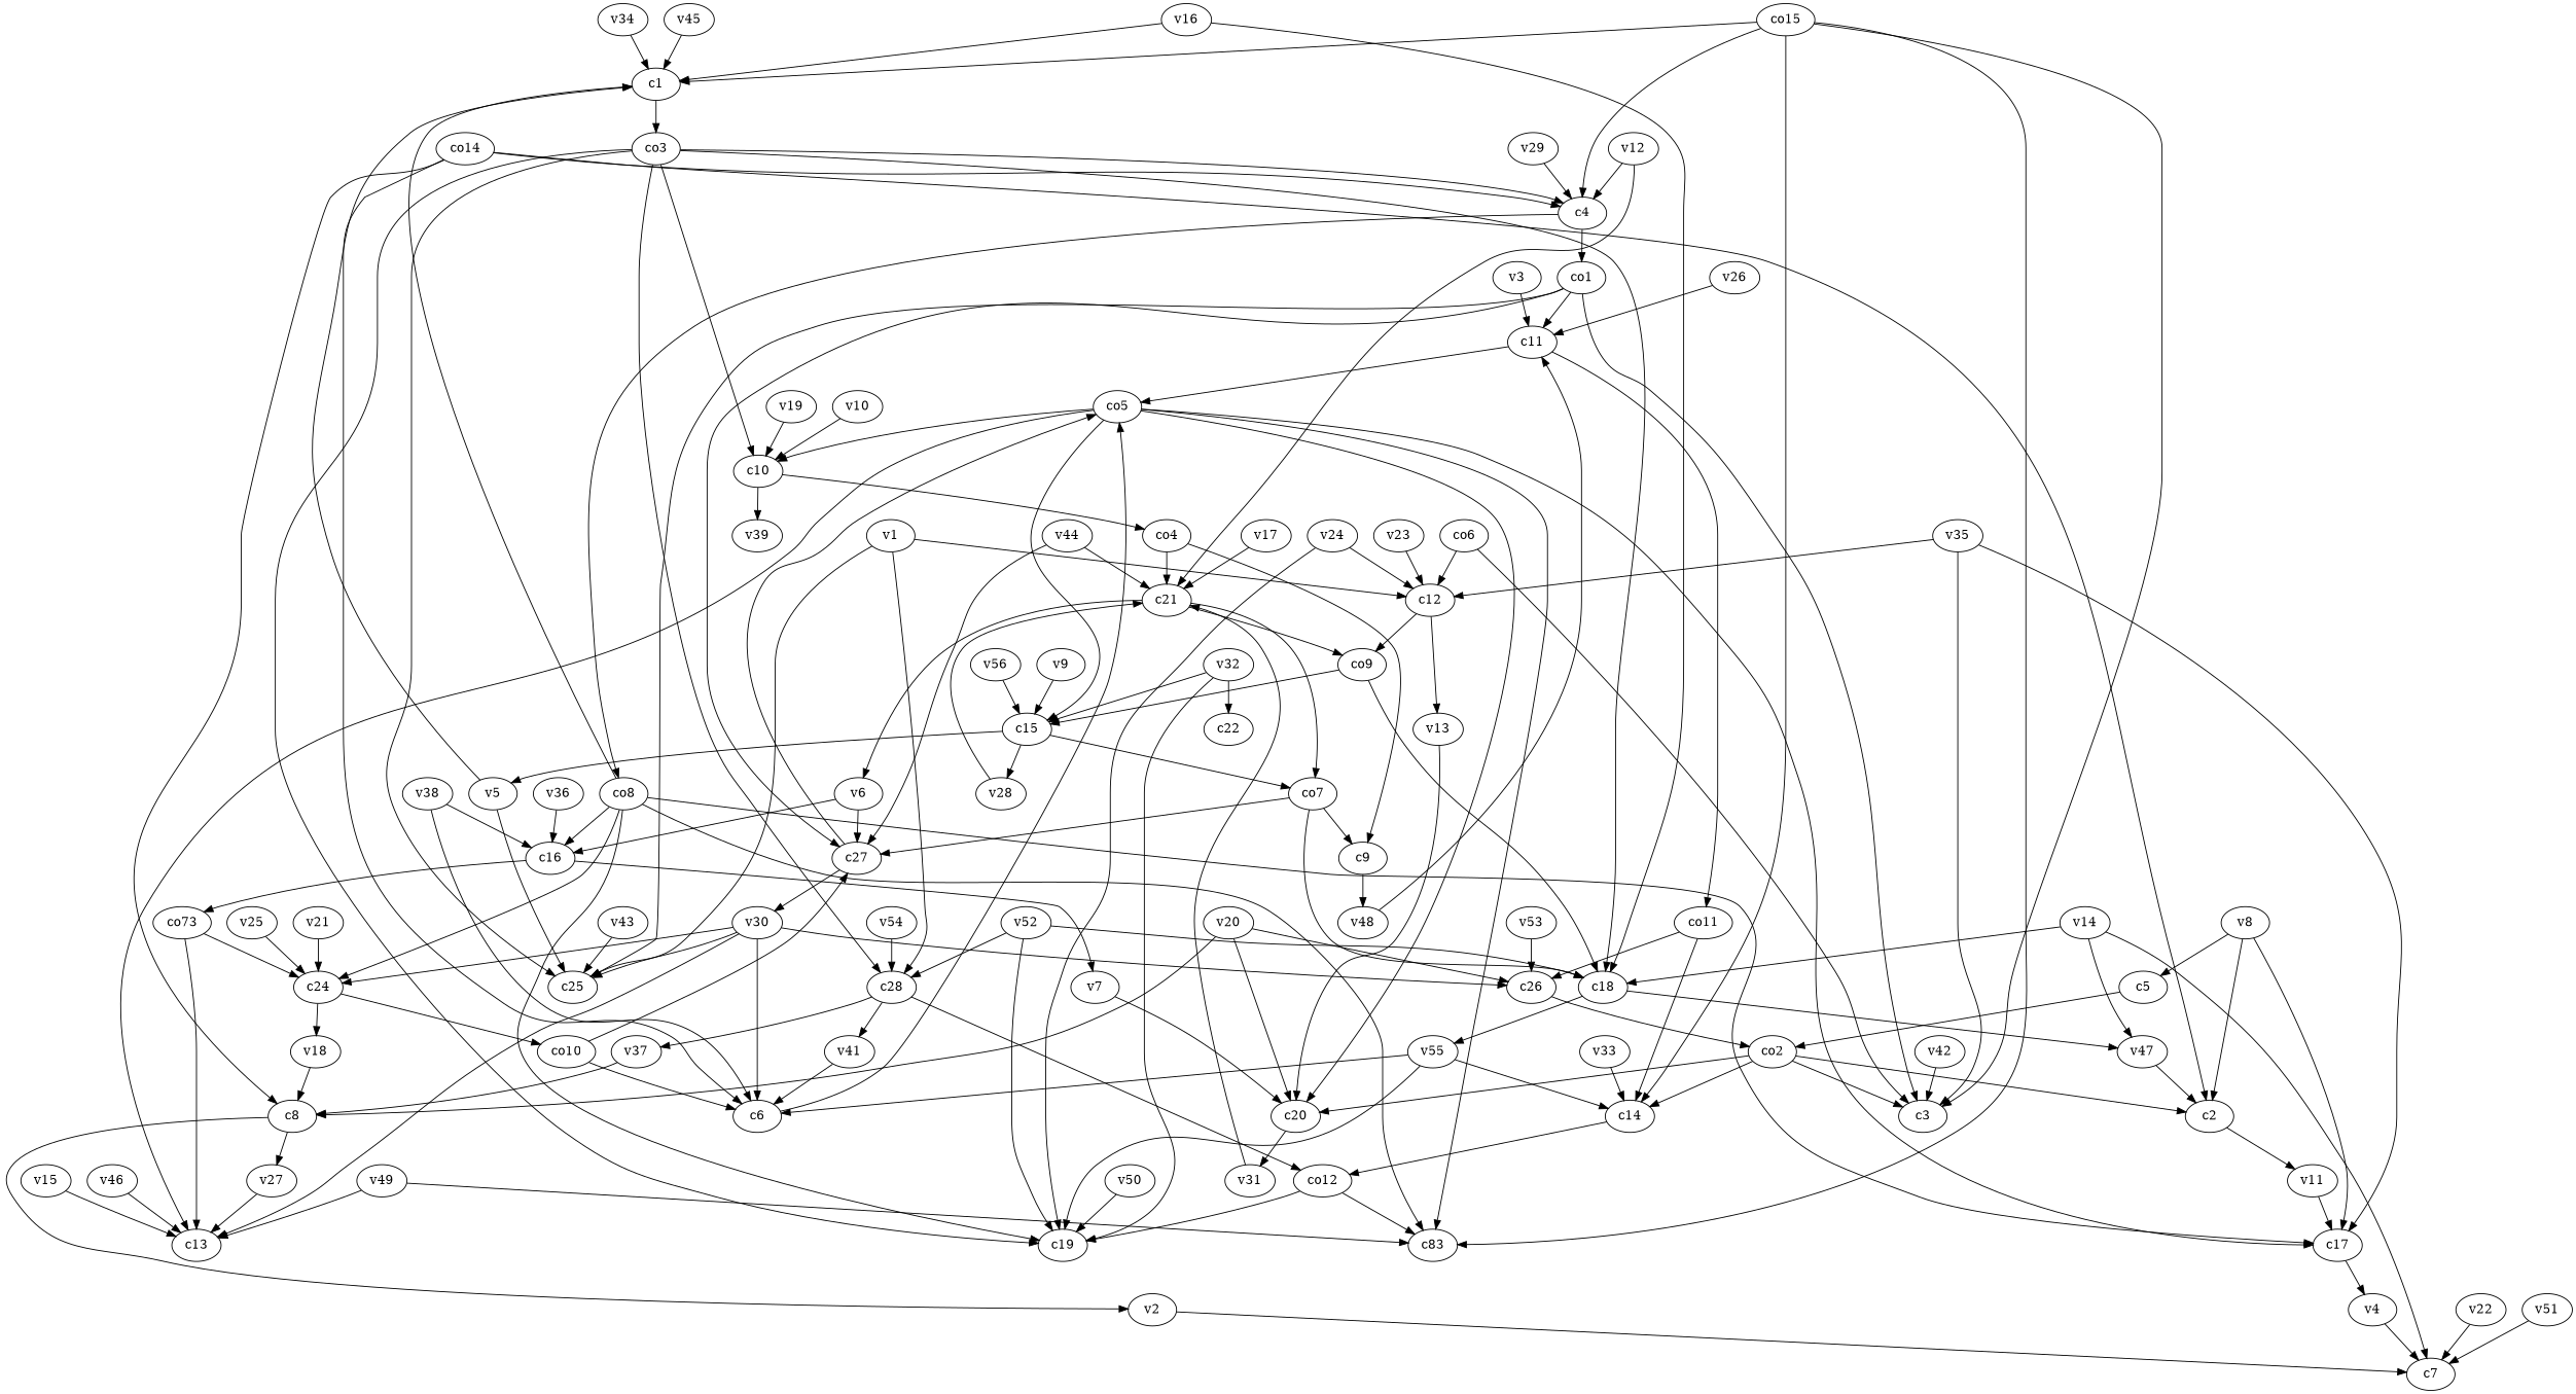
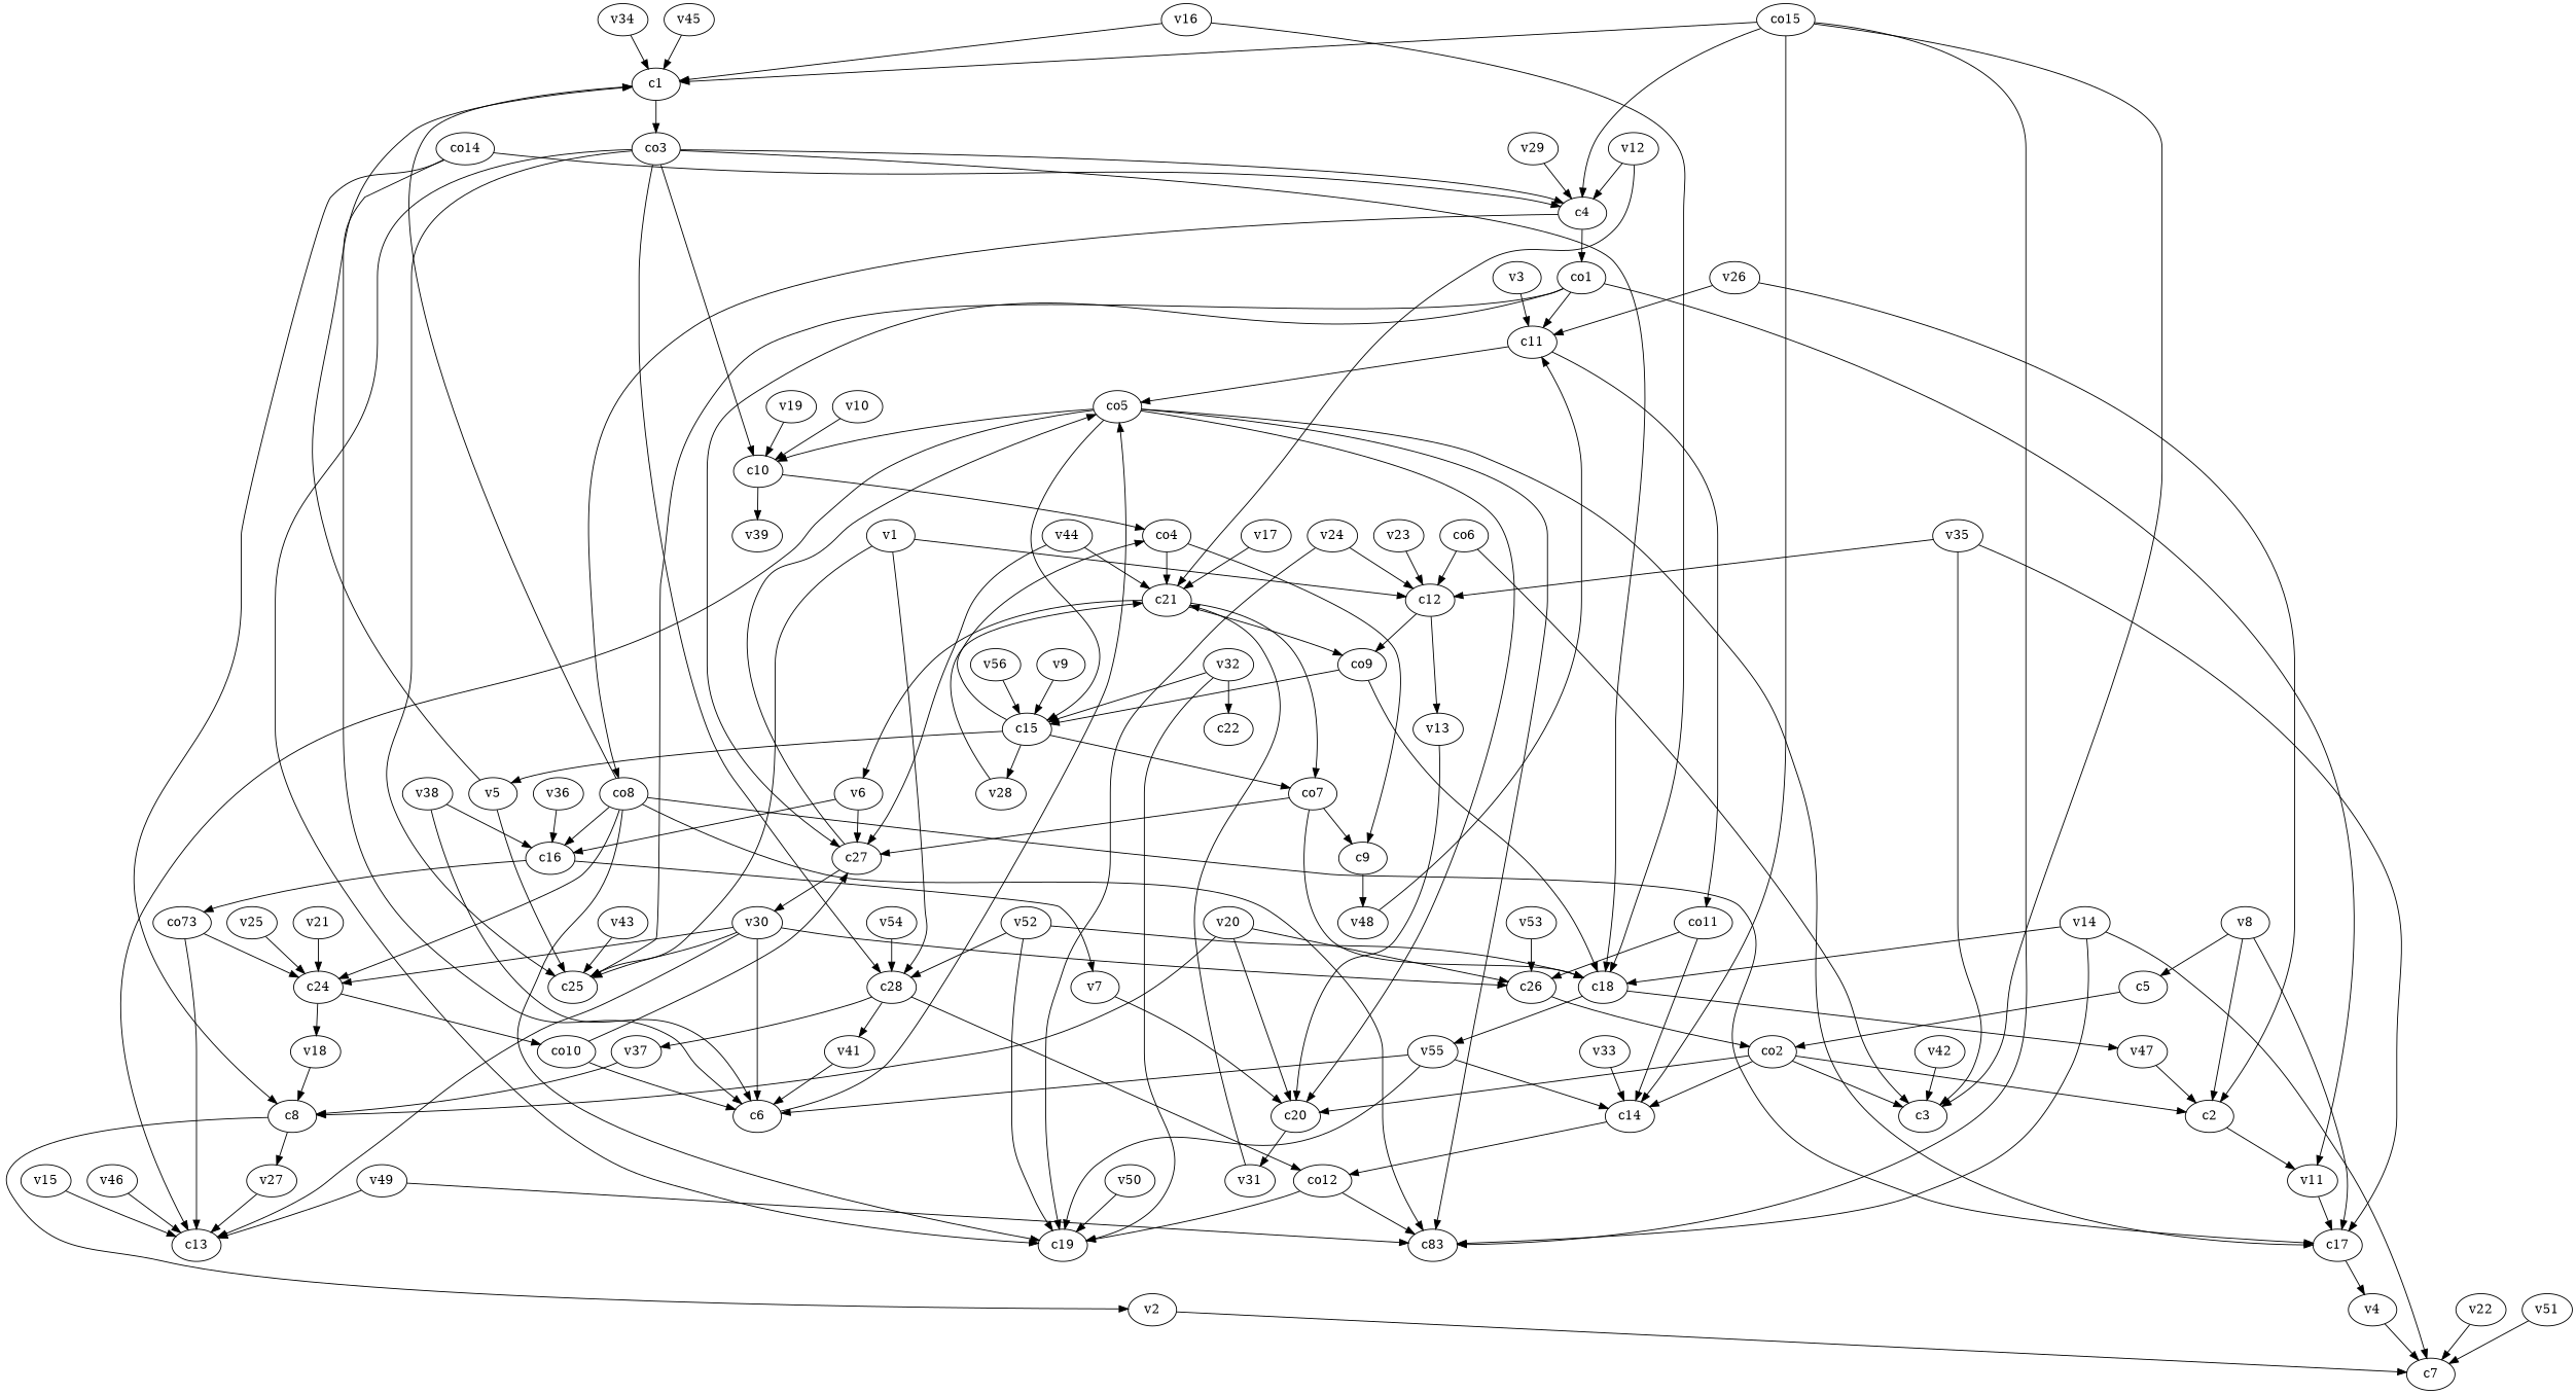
  strict digraph {
    edge [weight=1]
    c1
    co3
    c4
    c10
    c18
    c28
    c25
    c19
    c2
    v11
    c17
    co1
    co8
    c11
    c27
    c3
    c16
    c24
    n19 [label=c83]
    c5
    co2
    c14
    c20
    c6
    co5
    c15
    c13
    c8
    v2
    v27
    c7
    c9
    v48
    co4
    v39
    c21
    co11
    c26
    c12
    v13
    co9
    co12
    v5
    v28
    co7
    v7
    n47 [label=co73]
    v4
    v47
    v55
    v9
    v31
    v6
    v18
    co10
    v30
    v37
    v41
    v1
    v3
    v8
    v10
    v12
    v14
    v15
    v16
    v17
    v19
    v20
    v21
    v22
    v23
    v24
    v25
    v26
    v29
    v32
    c22
    v33
    v34
    v35
    v36
    v38
    v42
    v43
    v44
    v45
    v46
    v49
    v50
    v51
    v52
    v53
    v54
    v56
    co6
    co14
    co15
    c1 -> co3
    co3 -> c4
    co3 -> c10
    co3 -> c18
    co3 -> c28
    co3 -> c25
    co3 -> c19
    c4 -> co1
    c4 -> co8
    c10 -> co4
    c10 -> v39
    c18 -> v47
    c18 -> v55
    c28 -> co12
    c28 -> v37
    c28 -> v41
    c2 -> v11
    v11 -> c17
    c17 -> v4
    co1 -> c25
    co1 -> c11
    co1 -> c27
-   co1 -> c3
+   co1 -> v11
    co8 -> c1
    co8 -> c19
    co8 -> c17
    co8 -> c16
    co8 -> c24
    co8 -> n19
    c11 -> co5
    c11 -> co11
    c27 -> co5
    c27 -> v30
    c16 -> v7
    c16 -> n47
    c24 -> v18
    c24 -> co10
    c5 -> co2
    co2 -> c2
    co2 -> c3
    co2 -> c14
    co2 -> c20
    c14 -> co12
    c20 -> v31
    c6 -> co5
    co5 -> c10
    co5 -> c17
    co5 -> n19
    co5 -> c20
    co5 -> c15
    co5 -> c13
+   c15 -> co4
    c15 -> v5
    c15 -> v28
    c15 -> co7
    c8 -> v2
    c8 -> v27
    v2 -> c7
    v27 -> c13
    c9 -> v48
    v48 -> c11
    co4 -> c9
    co4 -> c21
    c21 -> co9
    c21 -> co7
    c21 -> v6
    co11 -> c14
    co11 -> c26
    c26 -> co2
    c12 -> v13
    c12 -> co9
    v13 -> c20
    co9 -> c18
    co9 -> c15
    co12 -> c19
    co12 -> n19
    v5 -> c1
    v5 -> c25
    v28 -> c21
    co7 -> c18
    co7 -> c27
    co7 -> c9
    v7 -> c20
    n47 -> c24
    n47 -> c13
    v4 -> c7
    v47 -> c2
    v55 -> c19
    v55 -> c14
    v55 -> c6
    v9 -> c15
    v31 -> c21
    v6 -> c27
    v6 -> c16
    v18 -> c8
    co10 -> c27
    co10 -> c6
    v30 -> c25
    v30 -> c24
    v30 -> c6
    v30 -> c13
    v30 -> c26
    v37 -> c8
    v41 -> c6
    v1 -> c28
    v1 -> c25
    v1 -> c12
    v3 -> c11
    v8 -> c2
    v8 -> c17
    v8 -> c5
    v10 -> c10
    v12 -> c4
    v12 -> c21
    v14 -> c18
-   v14 -> v47
+   v14 -> n19
    v14 -> c7
    v15 -> c13
    v16 -> c1
    v16 -> c18
    v17 -> c21
    v19 -> c10
    v20 -> c20
    v20 -> c8
    v20 -> c26
    v21 -> c24
    v22 -> c7
    v23 -> c12
    v24 -> c19
    v24 -> c12
    v25 -> c24
    v26 -> c11
    v29 -> c4
    v32 -> c19
    v32 -> c15
    v32 -> c22
    v33 -> c14
    v34 -> c1
    v35 -> c17
    v35 -> c3
    v35 -> c12
    v36 -> c16
    v38 -> c16
    v38 -> c6
    v42 -> c3
    v43 -> c25
    v44 -> c27
    v44 -> c21
    v45 -> c1
    v46 -> c13
    v49 -> n19
    v49 -> c13
    v50 -> c19
    v51 -> c7
    v52 -> c18
    v52 -> c28
    v52 -> c19
    v53 -> c26
    v54 -> c28
    v56 -> c15
    co6 -> c3
    co6 -> c12
    co14 -> c4
-   co14 -> c2
+   v26 -> c2
    co14 -> c6
    co14 -> c8
    co15 -> c1
    co15 -> c4
    co15 -> c3
    co15 -> n19
    co15 -> c14
  }
